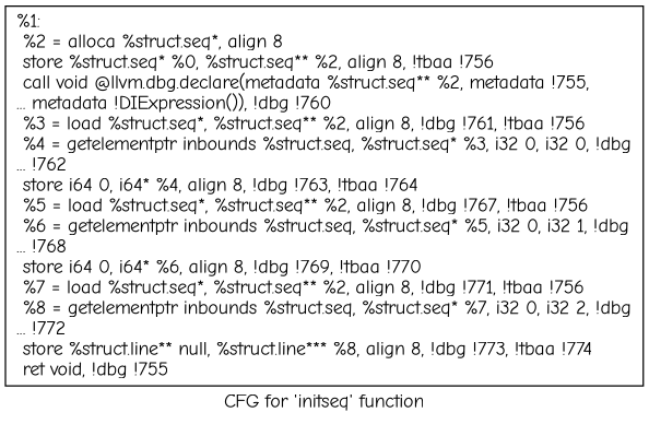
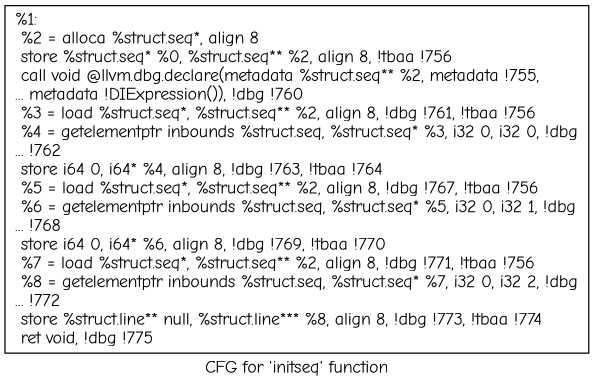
  digraph {
    label="CFG for 'initseq' function"
    fontname="Comic Neue"
-   n1 [label="{%1:\l  %2 = alloca %struct.seq*, align 8\l  store %struct.seq* %0, %struct.seq** %2, align 8, !tbaa !756\l  call void @llvm.dbg.declare(metadata %struct.seq** %2, metadata !755,\l... metadata !DIExpression()), !dbg !760\l  %3 = load %struct.seq*, %struct.seq** %2, align 8, !dbg !761, !tbaa !756\l  %4 = getelementptr inbounds %struct.seq, %struct.seq* %3, i32 0, i32 0, !dbg\l... !762\l  store i64 0, i64* %4, align 8, !dbg !763, !tbaa !764\l  %5 = load %struct.seq*, %struct.seq** %2, align 8, !dbg !767, !tbaa !756\l  %6 = getelementptr inbounds %struct.seq, %struct.seq* %5, i32 0, i32 1, !dbg\l... !768\l  store i64 0, i64* %6, align 8, !dbg !769, !tbaa !770\l  %7 = load %struct.seq*, %struct.seq** %2, align 8, !dbg !771, !tbaa !756\l  %8 = getelementptr inbounds %struct.seq, %struct.seq* %7, i32 0, i32 2, !dbg\l... !772\l  store %struct.line** null, %struct.line*** %8, align 8, !dbg !773, !tbaa !774\l  ret void, !dbg !755\l}" shape=record fontname="Comic Neue"]
+   n1 [label="{%1:\l  %2 = alloca %struct.seq*, align 8\l  store %struct.seq* %0, %struct.seq** %2, align 8, !tbaa !756\l  call void @llvm.dbg.declare(metadata %struct.seq** %2, metadata !755,\l... metadata !DIExpression()), !dbg !760\l  %3 = load %struct.seq*, %struct.seq** %2, align 8, !dbg !761, !tbaa !756\l  %4 = getelementptr inbounds %struct.seq, %struct.seq* %3, i32 0, i32 0, !dbg\l... !762\l  store i64 0, i64* %4, align 8, !dbg !763, !tbaa !764\l  %5 = load %struct.seq*, %struct.seq** %2, align 8, !dbg !767, !tbaa !756\l  %6 = getelementptr inbounds %struct.seq, %struct.seq* %5, i32 0, i32 1, !dbg\l... !768\l  store i64 0, i64* %6, align 8, !dbg !769, !tbaa !770\l  %7 = load %struct.seq*, %struct.seq** %2, align 8, !dbg !771, !tbaa !756\l  %8 = getelementptr inbounds %struct.seq, %struct.seq* %7, i32 0, i32 2, !dbg\l... !772\l  store %struct.line** null, %struct.line*** %8, align 8, !dbg !773, !tbaa !774\l  ret void, !dbg !775\l}" shape=record fontname="Comic Neue"]
  }
